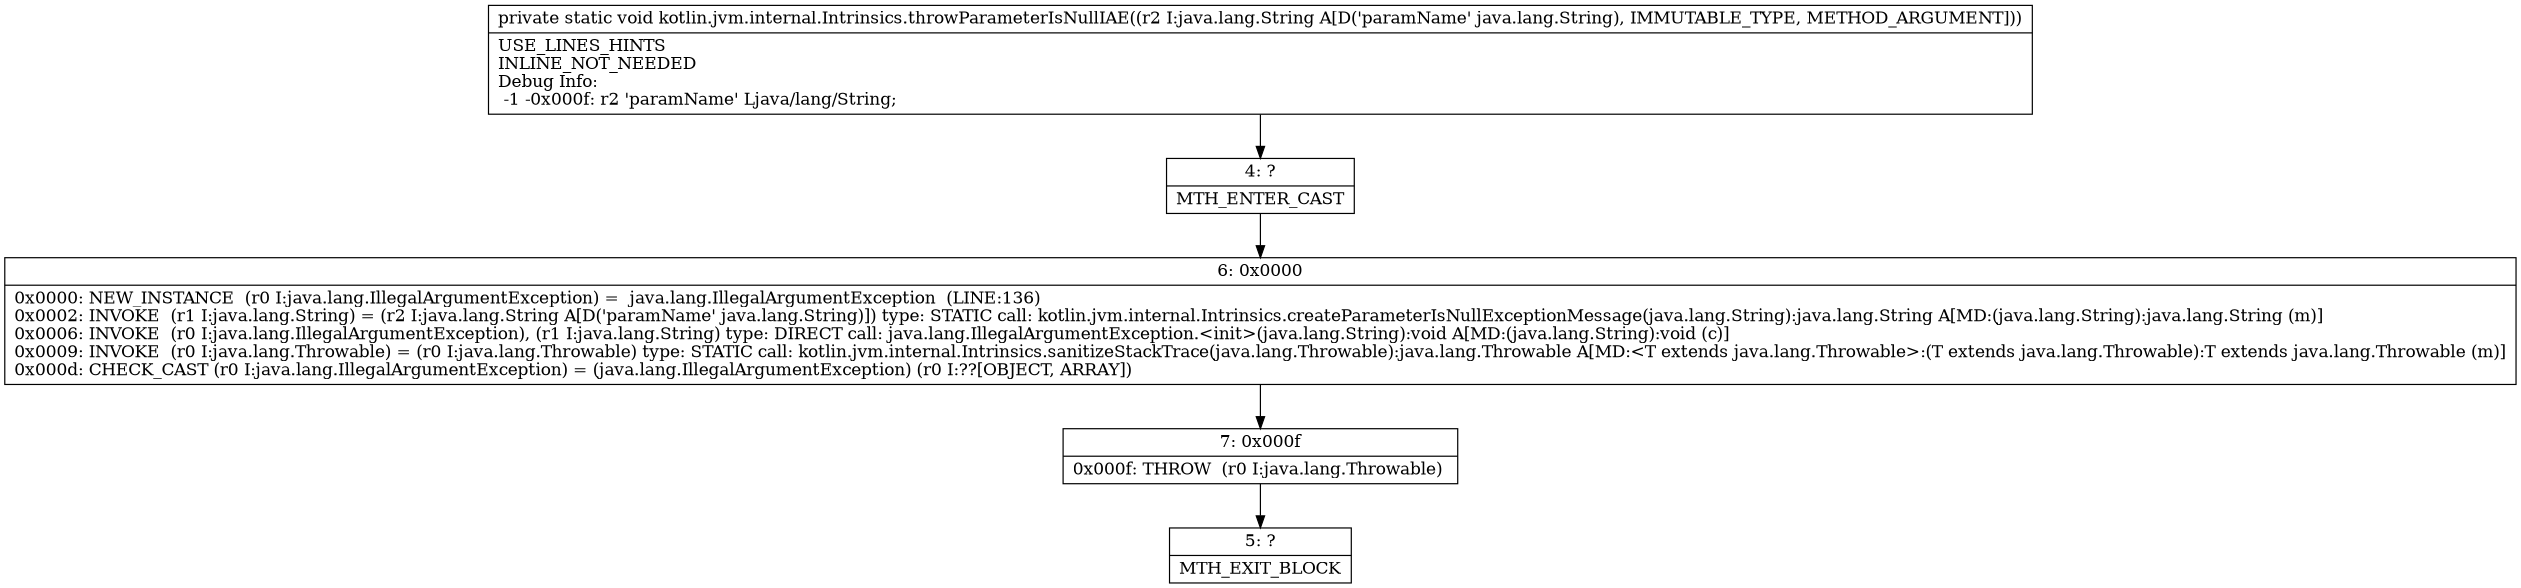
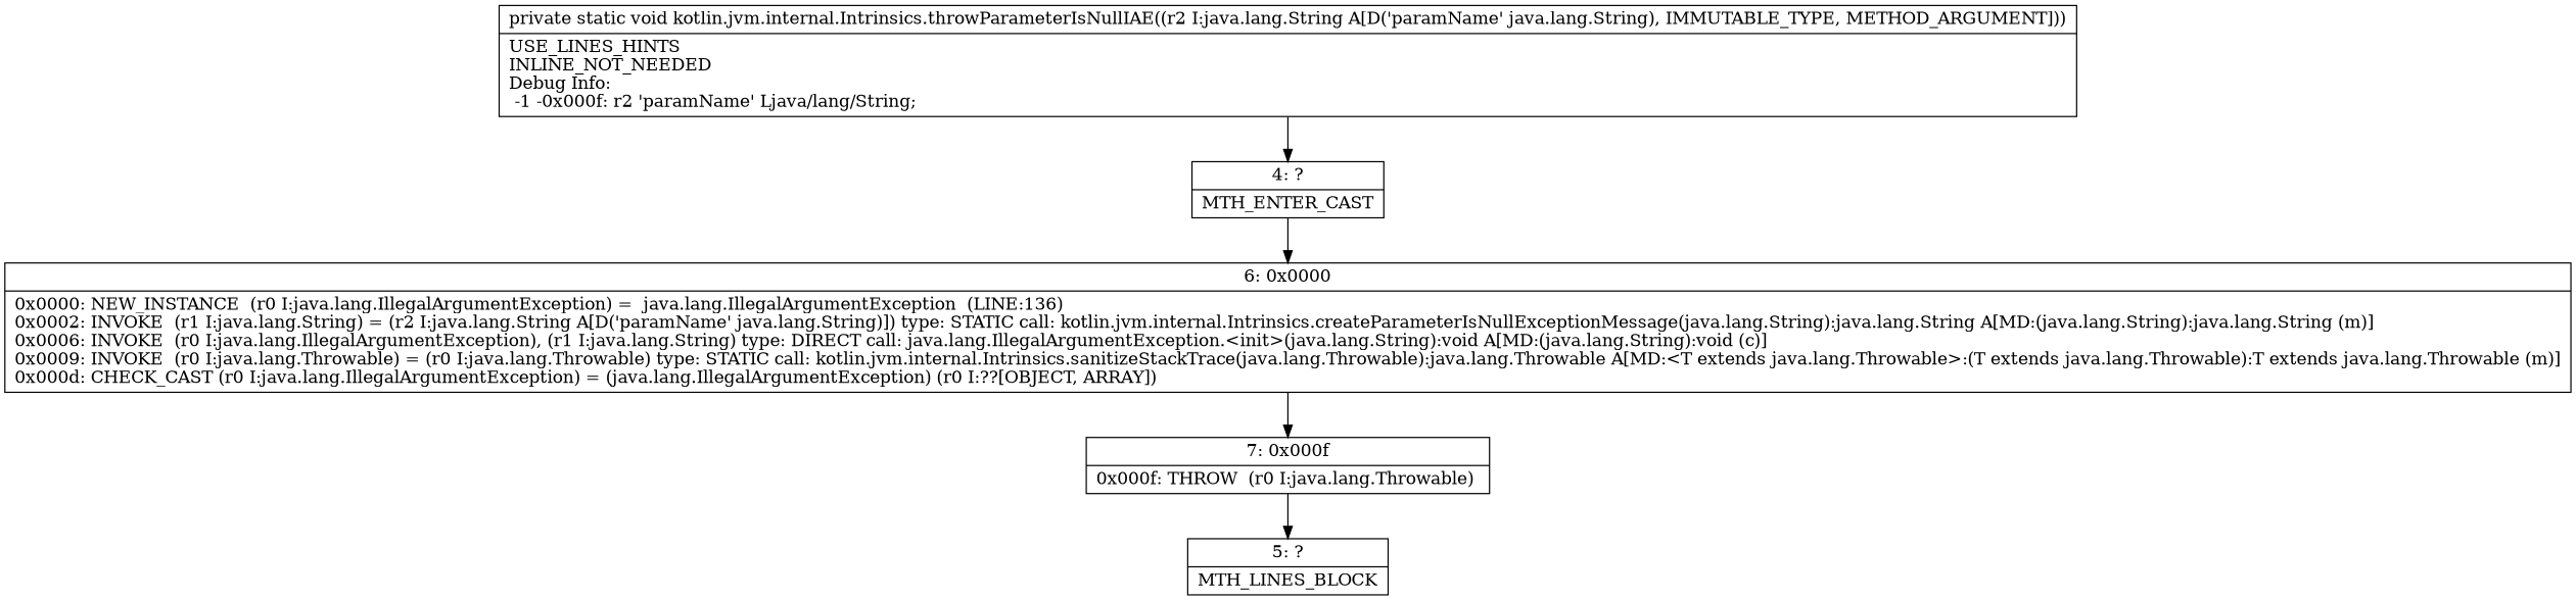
  digraph {
    node [shape=record]
    n1 [label="{4\:\ ?|MTH_ENTER_CAST\l}"]
    n2 [label="{6\:\ 0x0000|0x0000: NEW_INSTANCE  (r0 I:java.lang.IllegalArgumentException) =  java.lang.IllegalArgumentException  (LINE:136)\l0x0002: INVOKE  (r1 I:java.lang.String) = (r2 I:java.lang.String A[D('paramName' java.lang.String)]) type: STATIC call: kotlin.jvm.internal.Intrinsics.createParameterIsNullExceptionMessage(java.lang.String):java.lang.String A[MD:(java.lang.String):java.lang.String (m)]\l0x0006: INVOKE  (r0 I:java.lang.IllegalArgumentException), (r1 I:java.lang.String) type: DIRECT call: java.lang.IllegalArgumentException.\<init\>(java.lang.String):void A[MD:(java.lang.String):void (c)]\l0x0009: INVOKE  (r0 I:java.lang.Throwable) = (r0 I:java.lang.Throwable) type: STATIC call: kotlin.jvm.internal.Intrinsics.sanitizeStackTrace(java.lang.Throwable):java.lang.Throwable A[MD:\<T extends java.lang.Throwable\>:(T extends java.lang.Throwable):T extends java.lang.Throwable (m)]\l0x000d: CHECK_CAST (r0 I:java.lang.IllegalArgumentException) = (java.lang.IllegalArgumentException) (r0 I:??[OBJECT, ARRAY]) \l}"]
    n3 [label="{7\:\ 0x000f|0x000f: THROW  (r0 I:java.lang.Throwable) \l}"]
-   n4 [label="{5\:\ ?|MTH_EXIT_BLOCK\l}"]
+   n4 [label="{5\:\ ?|MTH_LINES_BLOCK\l}"]
    n5 [label="{private static void kotlin.jvm.internal.Intrinsics.throwParameterIsNullIAE((r2 I:java.lang.String A[D('paramName' java.lang.String), IMMUTABLE_TYPE, METHOD_ARGUMENT]))  | USE_LINES_HINTS\lINLINE_NOT_NEEDED\lDebug Info:\l  \-1 \-0x000f: r2 'paramName' Ljava\/lang\/String;\l}"]
    n1 -> n2
    n2 -> n3
    n3 -> n4
    n5 -> n1
  }
